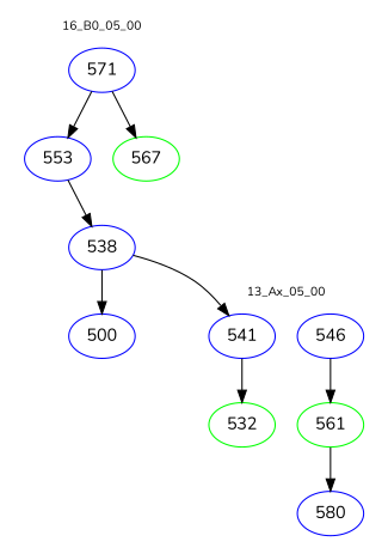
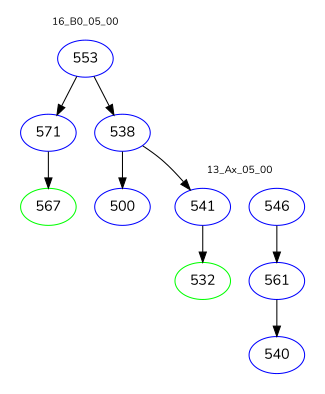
  digraph {
    fontname=Nunito
    node [color=blue fontname=Nunito]
    edge [color=black fontname=Nunito]
    n1 [label=546]
    n2 [label=541]
-   n3 [color=green label=561]
+   n3 [label=561]
    n4 [color=green label=532]
-   n5 [label=580]
+   n5 [label=540]
    n6 [label=553]
    n7 [label=538]
    n8 [label=571]
    n9 [label=500]
    n10 [color=green label=567]
    subgraph cluster_1 {
      color=white
      fontsize=10
      label="13_Ax_05_00"
      n1
      n2
      n3
      n4
      n5
    }
    subgraph cluster_2 {
      color=white
      fontsize=10
      label="16_B0_05_00"
      n6
      n7
      n8
      n9
      n10
    }
    n1 -> n3
    n2 -> n4
    n3 -> n5
    n6 -> n7
-   n8 -> n6
+   n6 -> n8
    n7 -> n2
    n7 -> n9
    n8 -> n10
  }
